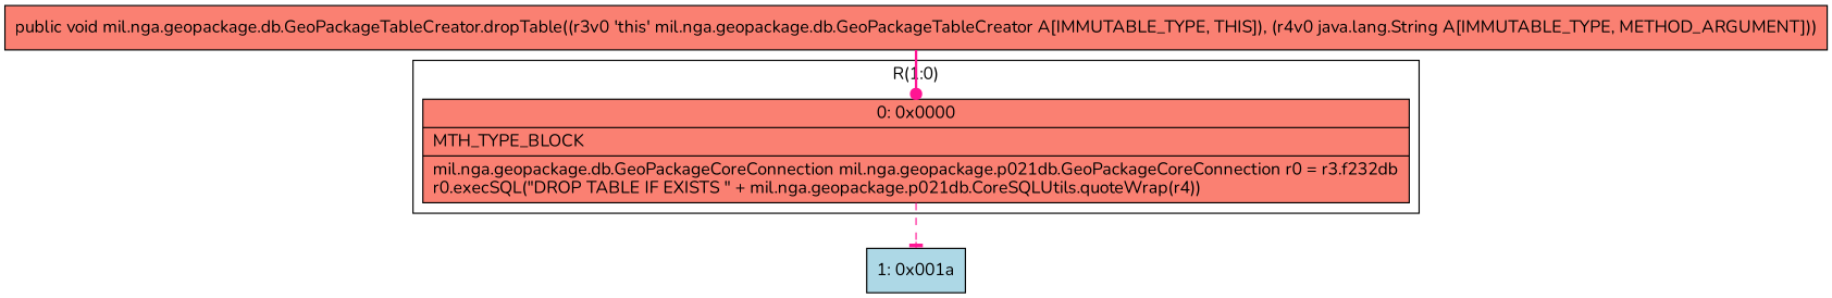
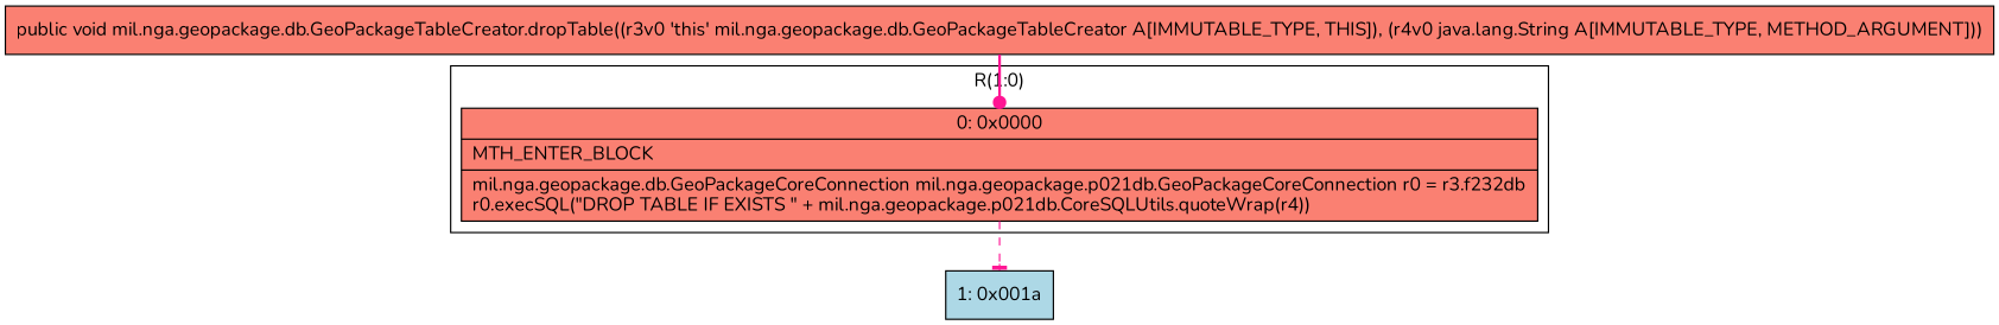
  digraph {
    fontname=Nunito
    node [color=black shape=record style=filled fillcolor=salmon fontname=Nunito]
    edge [color=deeppink fontname=Nunito]
-   n1 [label="{0\:\ 0x0000|MTH_TYPE_BLOCK\l|mil.nga.geopackage.db.GeoPackageCoreConnection mil.nga.geopackage.p021db.GeoPackageCoreConnection r0 = r3.f232db\lr0.execSQL(\"DROP TABLE IF EXISTS \" + mil.nga.geopackage.p021db.CoreSQLUtils.quoteWrap(r4))\l}"]
+   n1 [label="{0\:\ 0x0000|MTH_ENTER_BLOCK\l|mil.nga.geopackage.db.GeoPackageCoreConnection mil.nga.geopackage.p021db.GeoPackageCoreConnection r0 = r3.f232db\lr0.execSQL(\"DROP TABLE IF EXISTS \" + mil.nga.geopackage.p021db.CoreSQLUtils.quoteWrap(r4))\l}"]
    n2 [label="{1\:\ 0x001a}" fillcolor=lightblue]
    n3 [label="{public void mil.nga.geopackage.db.GeoPackageTableCreator.dropTable((r3v0 'this' mil.nga.geopackage.db.GeoPackageTableCreator A[IMMUTABLE_TYPE, THIS]), (r4v0 java.lang.String A[IMMUTABLE_TYPE, METHOD_ARGUMENT])) }"]
    subgraph cluster_1 {
      label="R(1:0)"
      n1
    }
    n1 -> n2 [style=dashed arrowhead=tee]
    n3 -> n1 [style=bold arrowhead=dot]
  }
